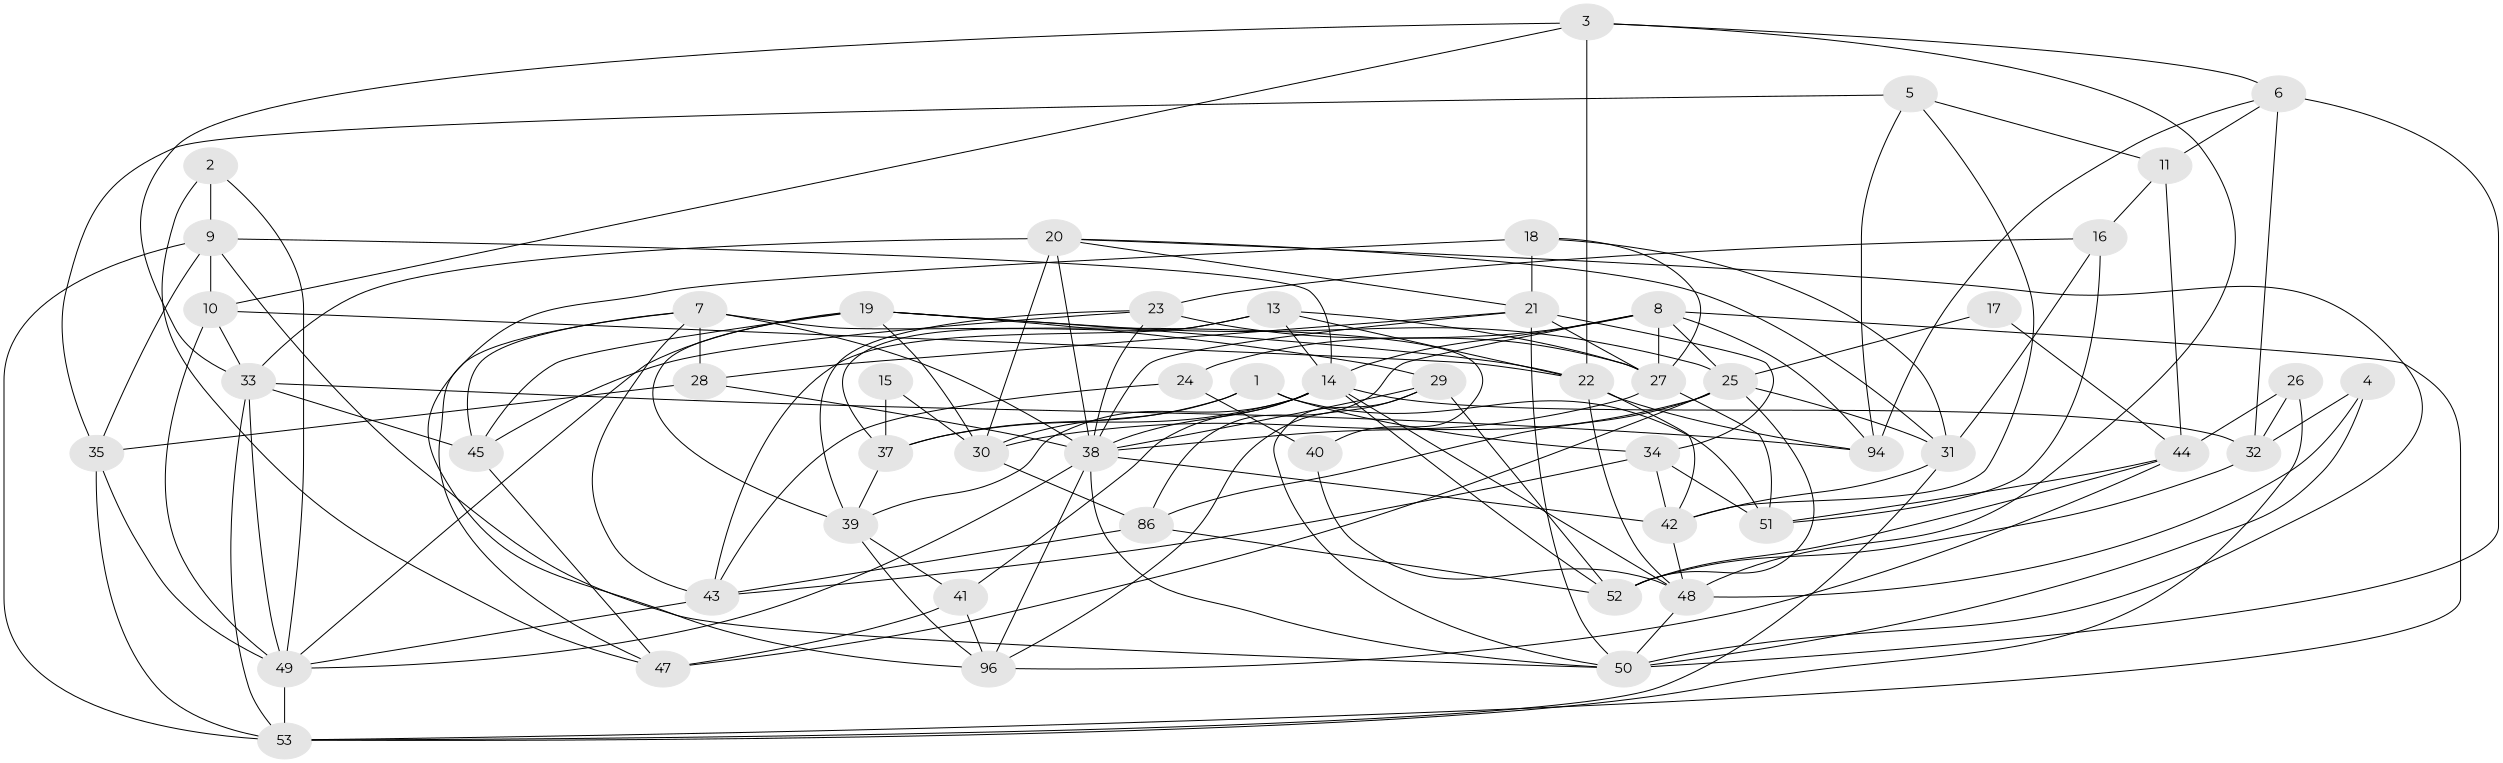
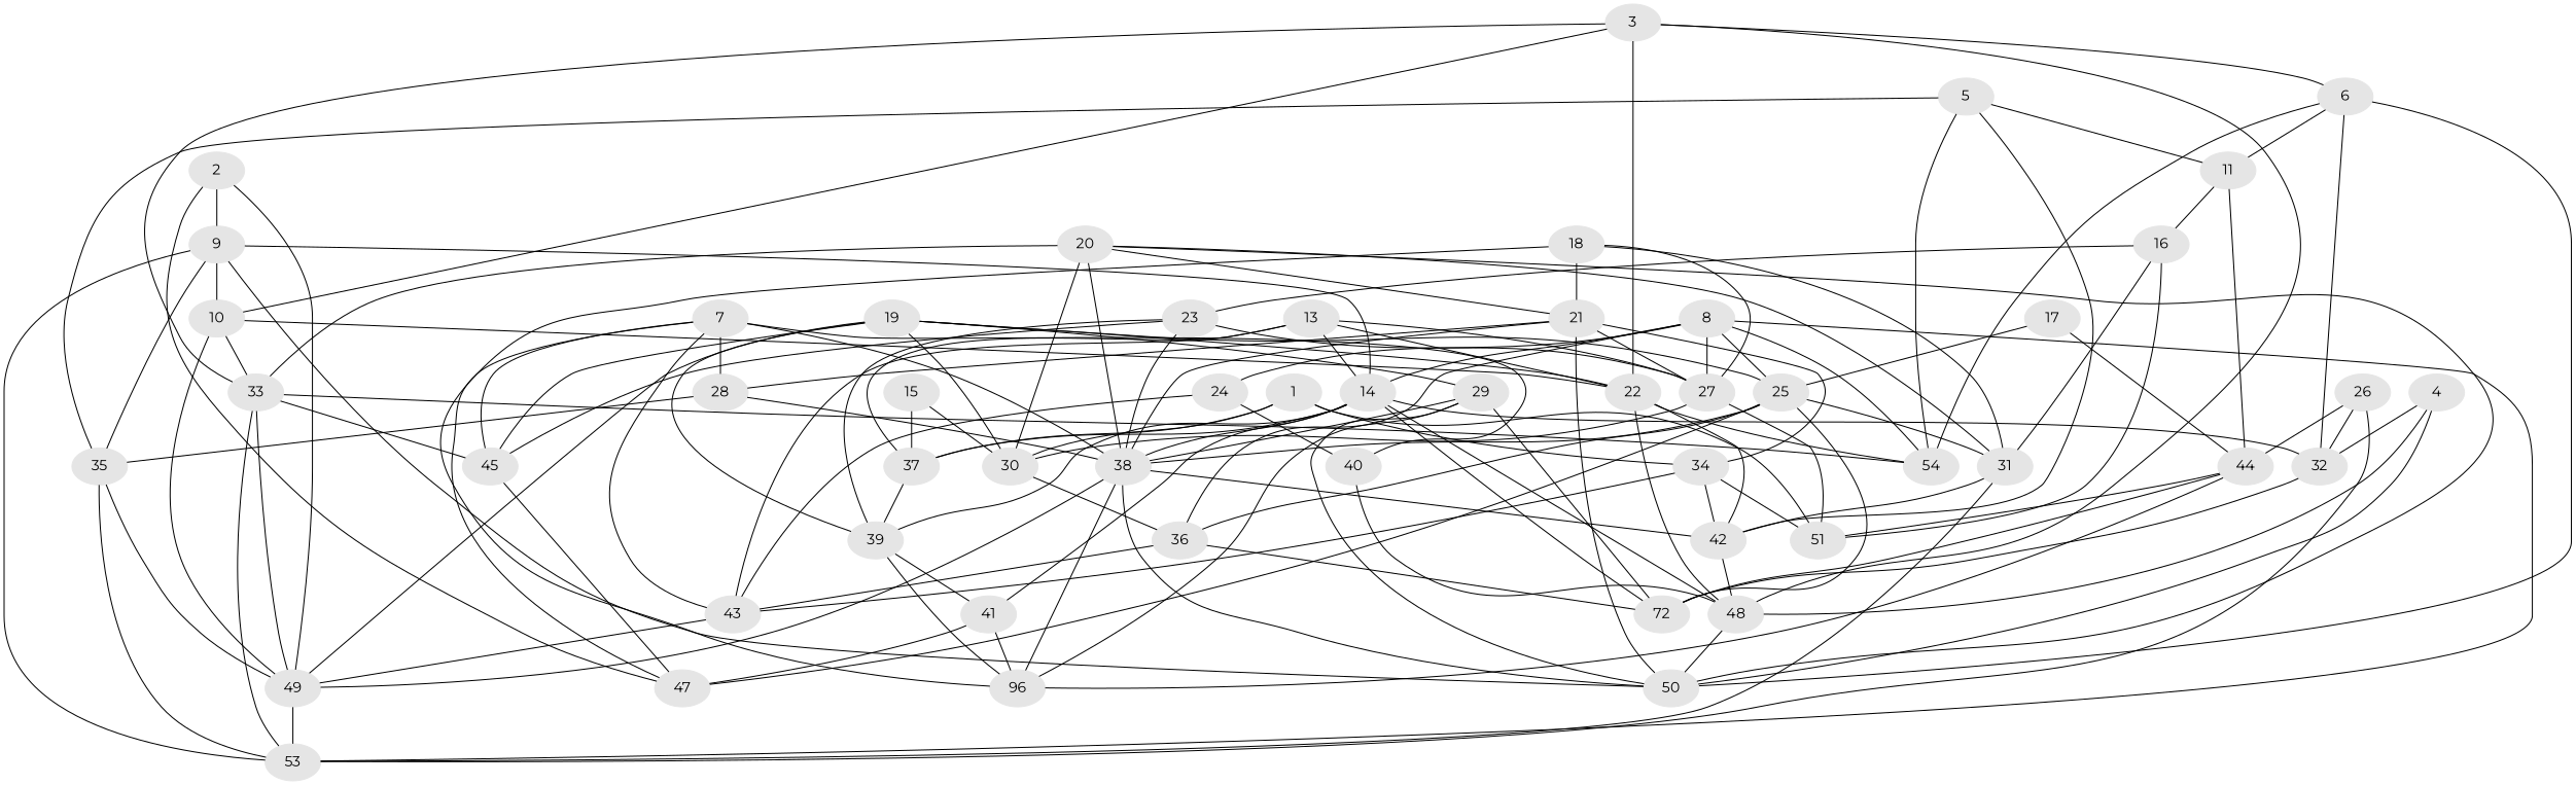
  graph {
    fontname=Montserrat
    node [color=gray90 fontname=Montserrat style=filled]
    edge [fontname=Montserrat weight=1.0]
    1
    30
    34
    37
    51
-   36 [label=86]
+   36
    42
    43
    39
    2
    9
    47
    49
    10
    50
    35
    14
    53
    3
    6
    22
    33
    48
    32
    11
-   54 [label=94]
+   54
    45
    4
-   52
+   52 [label=72]
    5
    16
    44
    7
    28
    38
    40
    n37 [label=96]
    8
    24
    25
    27
    41
    31
    23
    13
    15
    17
    18
    21
    19
    29
    20
    26
    1 -- 30
    1 -- 34
    1 -- 37
    1 -- 51
    30 -- 36
    34 -- 51
    34 -- 42
    34 -- 43
    37 -- 39
    36 -- 43
    36 -- 52 [weight=2.0]
    42 -- 48
    43 -- 49
    39 -- n37
    39 -- 41
    2 -- 9
    2 -- 47
    2 -- 49
    9 -- 10
    9 -- 50
    9 -- 35
    9 -- 14
    9 -- 53
    49 -- 53 [weight=2.0]
    10 -- 49
    10 -- 22
    10 -- 33
    35 -- 49
    35 -- 53
    14 -- 37
    14 -- 39
    14 -- 48
    14 -- 32
    14 -- 52
    14 -- 38
    14 -- 41
    3 -- 10
    3 -- 6
    3 -- 22
    3 -- 33
    3 -- 48
    6 -- 50
    6 -- 32
    6 -- 11 [weight=2.0]
    6 -- 54
    22 -- 42
    22 -- 48
    22 -- 54
    33 -- 49
    33 -- 53
    33 -- 54
    33 -- 45
    48 -- 50
    32 -- 52
    11 -- 16
    11 -- 44 [weight=2.0]
    45 -- 47
    4 -- 50
    4 -- 48
    4 -- 32
    5 -- 42
    5 -- 35
    5 -- 11
    5 -- 54
    16 -- 51
    16 -- 31
    16 -- 23
    44 -- 51
    44 -- 52
    44 -- n37
    7 -- 43
    7 -- 47
    7 -- 45
    7 -- 28
    7 -- 38 [weight=2.0]
    7 -- 40
    28 -- 35
    28 -- 38
    38 -- 42 [weight=3.0]
    38 -- 49
    38 -- 50
    38 -- n37
    40 -- 48
    8 -- 36
    8 -- 14
    8 -- 53
    8 -- 54
    8 -- 24
    8 -- 25
    8 -- 27
    24 -- 43
    24 -- 40
    25 -- 36
    25 -- 47 [weight=2.0]
    25 -- 52
    25 -- 38
    25 -- 31
    27 -- 30
    27 -- 51
    41 -- 47
    41 -- n37
    31 -- 42
    31 -- 53
    23 -- 39
    23 -- 45
    23 -- 38
    23 -- 27 [weight=2.0]
    13 -- 37
    13 -- 43
    13 -- 14
    13 -- 22
    13 -- 27
    15 -- 30
    15 -- 37
    17 -- 44
    17 -- 25
    18 -- n37
    18 -- 27
    18 -- 31
    18 -- 21
    21 -- 34
    21 -- 50
    21 -- 28
    21 -- 38
    21 -- 27
    19 -- 30
    19 -- 39 [weight=2.0]
    19 -- 49
    19 -- 22
    19 -- 45
    19 -- 25
    19 -- 29
    29 -- 50
    29 -- 52
    29 -- 38 [weight=3.0]
    29 -- n37
    20 -- 30
    20 -- 50
    20 -- 33 [weight=2.0]
    20 -- 38
    20 -- 31
    20 -- 21
    26 -- 53
    26 -- 32
    26 -- 44
  }
